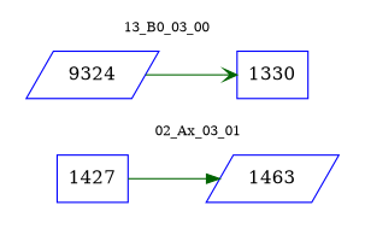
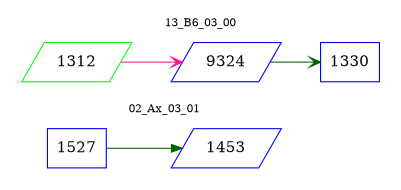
  digraph {
    rankdir=LR
    node [color=blue shape=parallelogram]
    edge [arrowhead=vee color=darkgreen]
-   n1 [label=1427 shape=box]
-   n2 [label=1463]
+   n1 [label=1527 shape=box]
+   n2 [label=1453]
+   n3 [color=green label=1312]
    n4 [label=9324]
    n5 [label=1330 shape=box]
    subgraph cluster_1 {
      color=white
      fontsize=10
      label="02_Ax_03_01"
      n1
      n2
    }
    subgraph cluster_2 {
      color=white
      fontsize=10
-     label="13_B0_03_00"
+     label="13_B6_03_00"
+     n3
      n4
      n5
    }
    n1 -> n2 [arrowhead=normal]
+   n3 -> n4 [color=deeppink]
    n4 -> n5
  }
